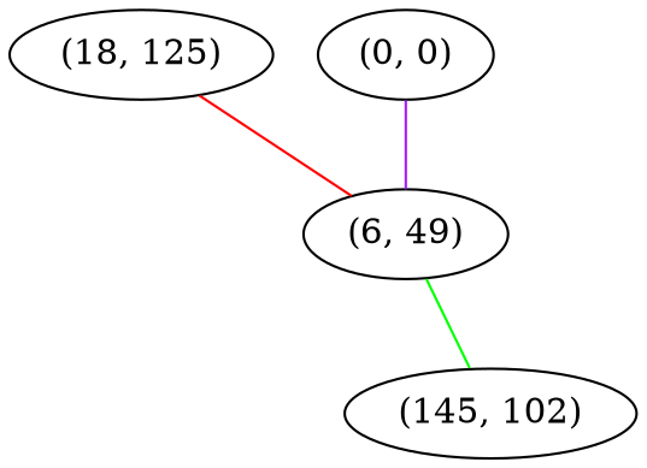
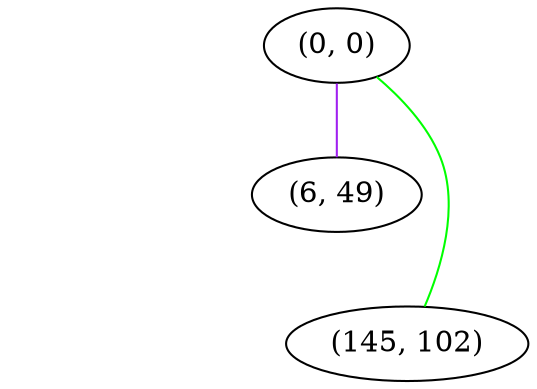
  graph {
-   "(18, 125)"
    "(6, 49)"
    n3 [label="(145, 102)"]
    "(0, 0)"
-   "(18, 125)" -- "(6, 49)" [color=red weight=1]
-   "(6, 49)" -- n3 [color=green weight=2]
+   "(0, 0)" -- n3 [color=green weight=2]
    "(0, 0)" -- "(6, 49)" [color=purple weight=4]
  }
